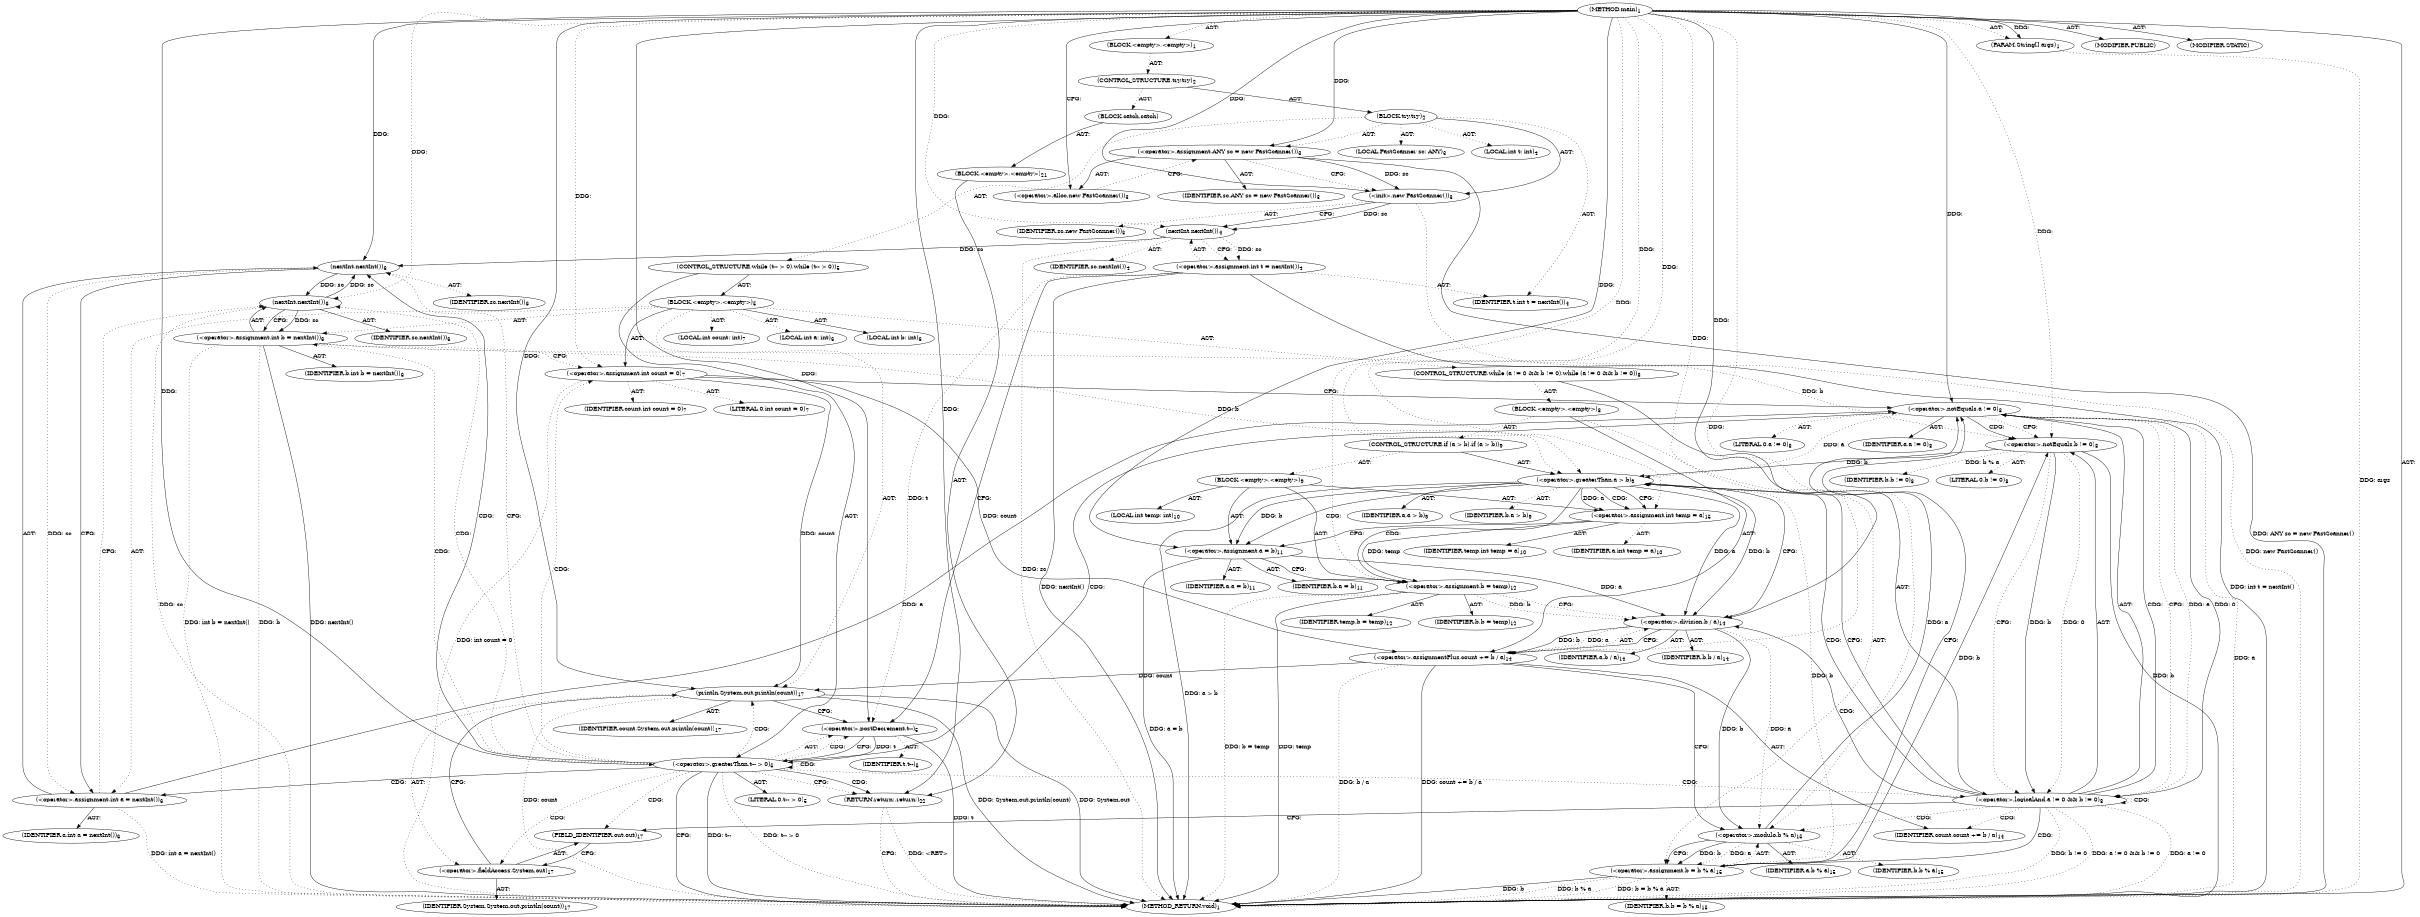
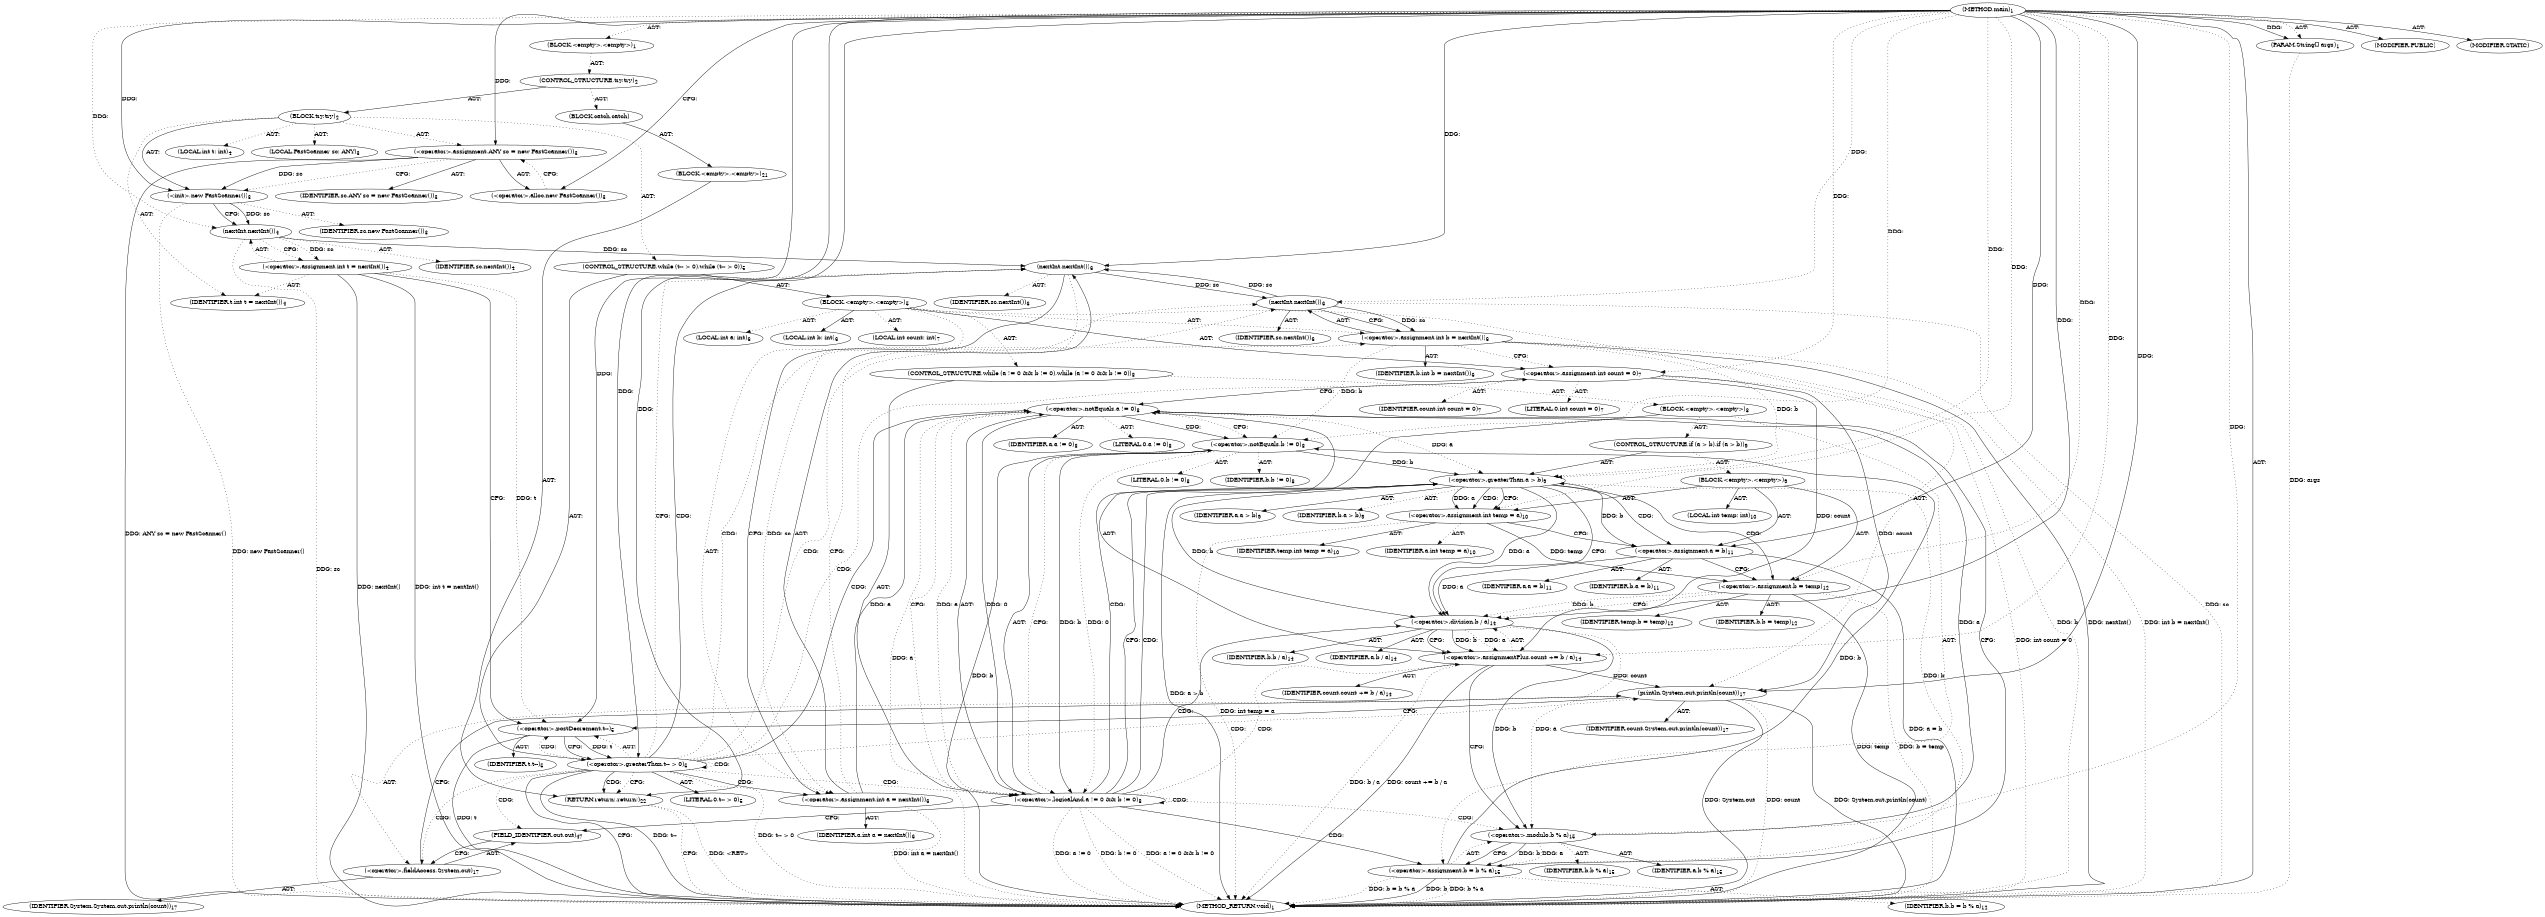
  digraph {
    fontname="DejaVu Serif"
    node [fontname="DejaVu Serif"]
    edge [fontname="DejaVu Serif" style=solid]
    n1 [label=<(METHOD,main)<SUB>1</SUB>>]
    n2 [label=<(PARAM,String[] args)<SUB>1</SUB>>]
    n3 [label=<(BLOCK,&lt;empty&gt;,&lt;empty&gt;)<SUB>1</SUB>>]
    n4 [label=<(&lt;operator&gt;.assignment,ANY sc = new FastScanner())<SUB>3</SUB>>]
    n5 [label=<(&lt;operator&gt;.alloc,new FastScanner())<SUB>3</SUB>>]
    n6 [label=<(&lt;init&gt;,new FastScanner())<SUB>3</SUB>>]
    n7 [label=<(nextInt,nextInt())<SUB>4</SUB>>]
    n8 [label=<(&lt;operator&gt;.greaterThan,t-- &gt; 0)<SUB>5</SUB>>]
    n9 [label=<(&lt;operator&gt;.postDecrement,t--)<SUB>5</SUB>>]
    n10 [label=<(nextInt,nextInt())<SUB>6</SUB>>]
    n11 [label=<(nextInt,nextInt())<SUB>6</SUB>>]
    n12 [label=<(&lt;operator&gt;.assignment,int count = 0)<SUB>7</SUB>>]
    n13 [label=<(&lt;operator&gt;.notEquals,a != 0)<SUB>8</SUB>>]
    n14 [label=<(&lt;operator&gt;.notEquals,b != 0)<SUB>8</SUB>>]
    n15 [label=<(&lt;operator&gt;.greaterThan,a &gt; b)<SUB>9</SUB>>]
-   n16 [label=<(&lt;operator&gt;.assignment,int temp = a)<SUB>15</SUB>>]
+   n16 [label=<(&lt;operator&gt;.assignment,int temp = a)<SUB>10</SUB>>]
    n17 [label=<(&lt;operator&gt;.assignment,a = b)<SUB>11</SUB>>]
    n18 [label=<(&lt;operator&gt;.assignment,b = temp)<SUB>12</SUB>>]
    n19 [label=<(&lt;operator&gt;.assignmentPlus,count += b / a)<SUB>14</SUB>>]
    n20 [label=<(&lt;operator&gt;.division,b / a)<SUB>14</SUB>>]
    n21 [label=<(&lt;operator&gt;.modulo,b % a)<SUB>15</SUB>>]
    n22 [label=<(println,System.out.println(count))<SUB>17</SUB>>]
    n23 [label=<(RETURN,return;,return;)<SUB>22</SUB>>]
    n24 [label=<(MODIFIER,PUBLIC)>]
    n25 [label=<(MODIFIER,STATIC)>]
    n26 [label=<(METHOD_RETURN,void)<SUB>1</SUB>>]
    n27 [label=<(CONTROL_STRUCTURE,try,try)<SUB>2</SUB>>]
    n28 [label=<(IDENTIFIER,sc,ANY sc = new FastScanner())<SUB>3</SUB>>]
    n29 [label=<(IDENTIFIER,sc,new FastScanner())<SUB>3</SUB>>]
    n30 [label=<(&lt;operator&gt;.assignment,int t = nextInt())<SUB>4</SUB>>]
    n31 [label=<(IDENTIFIER,sc,nextInt())<SUB>4</SUB>>]
    n32 [label=<(LITERAL,0,t-- &gt; 0)<SUB>5</SUB>>]
    n33 [label=<(&lt;operator&gt;.assignment,int a = nextInt())<SUB>6</SUB>>]
    n34 [label=<(&lt;operator&gt;.assignment,int b = nextInt())<SUB>6</SUB>>]
    n35 [label=<(&lt;operator&gt;.logicalAnd,a != 0 &amp;&amp; b != 0)<SUB>8</SUB>>]
    n36 [label=<(&lt;operator&gt;.fieldAccess,System.out)<SUB>17</SUB>>]
-   n37 [label=<(FIELD_IDENTIFIER,out,out)<SUB>17</SUB>>]
+   n37 [label=<(FIELD_IDENTIFIER,out,out)<SUB>47</SUB>>]
    n38 [label=<(IDENTIFIER,t,t--)<SUB>5</SUB>>]
    n39 [label=<(IDENTIFIER,sc,nextInt())<SUB>6</SUB>>]
    n40 [label=<(IDENTIFIER,sc,nextInt())<SUB>6</SUB>>]
    n41 [label=<(IDENTIFIER,count,int count = 0)<SUB>7</SUB>>]
    n42 [label=<(LITERAL,0,int count = 0)<SUB>7</SUB>>]
    n43 [label=<(IDENTIFIER,a,a != 0)<SUB>8</SUB>>]
    n44 [label=<(LITERAL,0,a != 0)<SUB>8</SUB>>]
    n45 [label=<(IDENTIFIER,b,b != 0)<SUB>8</SUB>>]
    n46 [label=<(LITERAL,0,b != 0)<SUB>8</SUB>>]
    n47 [label=<(IDENTIFIER,a,a &gt; b)<SUB>9</SUB>>]
    n48 [label=<(IDENTIFIER,b,a &gt; b)<SUB>9</SUB>>]
    n49 [label=<(IDENTIFIER,temp,int temp = a)<SUB>10</SUB>>]
    n50 [label=<(IDENTIFIER,a,int temp = a)<SUB>10</SUB>>]
    n51 [label=<(IDENTIFIER,a,a = b)<SUB>11</SUB>>]
    n52 [label=<(IDENTIFIER,b,a = b)<SUB>11</SUB>>]
    n53 [label=<(IDENTIFIER,b,b = temp)<SUB>12</SUB>>]
    n54 [label=<(IDENTIFIER,temp,b = temp)<SUB>12</SUB>>]
    n55 [label=<(IDENTIFIER,count,count += b / a)<SUB>14</SUB>>]
    n56 [label=<(IDENTIFIER,b,b / a)<SUB>14</SUB>>]
    n57 [label=<(IDENTIFIER,a,b / a)<SUB>14</SUB>>]
    n58 [label=<(&lt;operator&gt;.assignment,b = b % a)<SUB>15</SUB>>]
    n59 [label=<(IDENTIFIER,b,b % a)<SUB>15</SUB>>]
    n60 [label=<(IDENTIFIER,a,b % a)<SUB>15</SUB>>]
    n61 [label=<(IDENTIFIER,count,System.out.println(count))<SUB>17</SUB>>]
    n62 [label=<(BLOCK,try,try)<SUB>2</SUB>>]
    n63 [label=<(BLOCK,catch,catch)>]
    n64 [label=<(LOCAL,FastScanner sc: ANY)<SUB>3</SUB>>]
    n65 [label=<(LOCAL,int t: int)<SUB>4</SUB>>]
    n66 [label=<(CONTROL_STRUCTURE,while (t-- &gt; 0),while (t-- &gt; 0))<SUB>5</SUB>>]
    n67 [label=<(IDENTIFIER,t,int t = nextInt())<SUB>4</SUB>>]
    n68 [label=<(BLOCK,&lt;empty&gt;,&lt;empty&gt;)<SUB>21</SUB>>]
    n69 [label=<(BLOCK,&lt;empty&gt;,&lt;empty&gt;)<SUB>5</SUB>>]
    n70 [label=<(LOCAL,int a: int)<SUB>6</SUB>>]
    n71 [label=<(LOCAL,int b: int)<SUB>6</SUB>>]
    n72 [label=<(LOCAL,int count: int)<SUB>7</SUB>>]
    n73 [label=<(CONTROL_STRUCTURE,while (a != 0 &amp;&amp; b != 0),while (a != 0 &amp;&amp; b != 0))<SUB>8</SUB>>]
    n74 [label=<(IDENTIFIER,a,int a = nextInt())<SUB>6</SUB>>]
    n75 [label=<(IDENTIFIER,b,int b = nextInt())<SUB>6</SUB>>]
    n76 [label=<(IDENTIFIER,System,System.out.println(count))<SUB>17</SUB>>]
    n77 [label=<(BLOCK,&lt;empty&gt;,&lt;empty&gt;)<SUB>8</SUB>>]
    n78 [label=<(CONTROL_STRUCTURE,if (a &gt; b),if (a &gt; b))<SUB>9</SUB>>]
-   n79 [label=<(IDENTIFIER,b,b = b % a)<SUB>15</SUB>>]
+   n79 [label=<(IDENTIFIER,b,b = b % a)<SUB>12</SUB>>]
    n80 [label=<(BLOCK,&lt;empty&gt;,&lt;empty&gt;)<SUB>9</SUB>>]
    n81 [label=<(LOCAL,int temp: int)<SUB>10</SUB>>]
    n1 -> n2 [label="AST: " style=dotted]
    n1 -> n2 [label="DDG: "]
    n1 -> n3 [label="AST: " style=dotted]
    n1 -> n4 [label="DDG: "]
    n1 -> n5 [label="CFG: "]
    n1 -> n6 [label="DDG: "]
    n1 -> n7 [label="DDG: " style=dotted]
    n1 -> n8 [label="DDG: "]
    n1 -> n9 [label="DDG: "]
    n1 -> n10 [label="DDG: "]
    n1 -> n11 [label="DDG: " style=dotted]
    n1 -> n12 [label="DDG: " style=dotted]
-   n1 -> n13 [label="DDG: "]
    n1 -> n14 [label="DDG: " style=dotted]
    n1 -> n15 [label="DDG: " style=dotted]
    n1 -> n16 [label="DDG: " style=dotted]
    n1 -> n17 [label="DDG: "]
    n1 -> n18 [label="DDG: " style=dotted]
    n1 -> n19 [label="DDG: " style=dotted]
    n1 -> n20 [label="DDG: "]
    n1 -> n21 [label="DDG: " style=dotted]
    n1 -> n22 [label="DDG: "]
    n1 -> n23 [label="DDG: "]
    n1 -> n24 [label="AST: "]
    n1 -> n25 [label="AST: "]
    n1 -> n26 [label="AST: "]
    n2 -> n26 [label="DDG: args" style=dotted]
    n3 -> n27 [label="AST: " style=dotted]
    n4 -> n5 [label="AST: "]
    n4 -> n6 [label="CFG: " style=dotted]
    n4 -> n6 [label="DDG: sc"]
    n4 -> n26 [label="DDG: ANY sc = new FastScanner()"]
    n4 -> n28 [label="AST: "]
    n5 -> n4 [label="CFG: " style=dotted]
    n6 -> n7 [label="CFG: "]
    n6 -> n7 [label="DDG: sc"]
    n6 -> n26 [label="DDG: new FastScanner()" style=dotted]
    n6 -> n29 [label="AST: " style=dotted]
    n7 -> n10 [label="DDG: sc"]
    n7 -> n26 [label="DDG: sc" style=dotted]
    n7 -> n30 [label="CFG: " style=dotted]
    n7 -> n30 [label="DDG: sc" style=dotted]
    n7 -> n31 [label="AST: " style=dotted]
    n8 -> n8 [label="CDG: " style=dotted]
    n8 -> n9 [label="AST: " style=dotted]
    n8 -> n9 [label="CDG: " style=dotted]
    n8 -> n10 [label="CFG: " style=dotted]
    n8 -> n10 [label="CDG: "]
    n8 -> n11 [label="CDG: " style=dotted]
    n8 -> n12 [label="CDG: " style=dotted]
    n8 -> n13 [label="CDG: "]
    n8 -> n22 [label="CDG: " style=dotted]
    n8 -> n23 [label="CFG: " style=dotted]
    n8 -> n23 [label="CDG: "]
    n8 -> n26 [label="CFG: "]
    n8 -> n26 [label="DDG: t--"]
    n8 -> n26 [label="DDG: t-- &gt; 0" style=dotted]
    n8 -> n32 [label="AST: "]
    n8 -> n33 [label="CDG: "]
    n8 -> n34 [label="CDG: " style=dotted]
    n8 -> n35 [label="CDG: " style=dotted]
    n8 -> n36 [label="CDG: " style=dotted]
    n8 -> n37 [label="CDG: " style=dotted]
    n9 -> n8 [label="CFG: "]
    n9 -> n8 [label="DDG: t"]
    n9 -> n26 [label="DDG: t"]
-   n9 -> n38 [label="AST: " style=dotted]
+   n9 -> n38 [label="AST: "]
    n10 -> n11 [label="DDG: sc"]
    n10 -> n33 [label="CFG: "]
    n10 -> n33 [label="DDG: sc" style=dotted]
    n10 -> n39 [label="AST: " style=dotted]
    n11 -> n10 [label="DDG: sc"]
    n11 -> n26 [label="DDG: sc" style=dotted]
    n11 -> n34 [label="CFG: "]
    n11 -> n34 [label="DDG: sc"]
    n11 -> n40 [label="AST: "]
    n12 -> n13 [label="CFG: "]
    n12 -> n19 [label="DDG: count"]
    n12 -> n22 [label="DDG: count"]
    n12 -> n26 [label="DDG: int count = 0" style=dotted]
    n12 -> n41 [label="AST: " style=dotted]
    n12 -> n42 [label="AST: " style=dotted]
    n13 -> n14 [label="CFG: " style=dotted]
    n13 -> n14 [label="CDG: "]
    n13 -> n15 [label="DDG: a" style=dotted]
    n13 -> n26 [label="DDG: a" style=dotted]
    n13 -> n35 [label="CFG: " style=dotted]
    n13 -> n35 [label="DDG: a" style=dotted]
    n13 -> n35 [label="DDG: 0"]
    n13 -> n43 [label="AST: "]
    n13 -> n44 [label="AST: " style=dotted]
    n14 -> n15 [label="DDG: b"]
    n14 -> n26 [label="DDG: b"]
    n14 -> n35 [label="CFG: " style=dotted]
    n14 -> n35 [label="DDG: b"]
    n14 -> n35 [label="DDG: 0" style=dotted]
-   n14 -> n45 [label="DDG: b % a" style=dotted]
+   n14 -> n45 [label="AST: " style=dotted]
    n14 -> n46 [label="AST: " style=dotted]
    n15 -> n16 [label="CFG: "]
    n15 -> n16 [label="DDG: a"]
    n15 -> n16 [label="CDG: "]
    n15 -> n17 [label="DDG: b"]
    n15 -> n17 [label="CDG: "]
    n15 -> n18 [label="CDG: "]
    n15 -> n20 [label="CFG: "]
    n15 -> n20 [label="DDG: b"]
    n15 -> n20 [label="DDG: a"]
    n15 -> n26 [label="DDG: a &gt; b"]
    n15 -> n47 [label="AST: "]
    n15 -> n48 [label="AST: " style=dotted]
    n16 -> n17 [label="CFG: "]
    n16 -> n18 [label="DDG: temp"]
+   n16 -> n26 [label="DDG: int temp = a" style=dotted]
    n16 -> n49 [label="AST: "]
    n16 -> n50 [label="AST: " style=dotted]
    n17 -> n18 [label="CFG: "]
    n17 -> n20 [label="DDG: a"]
    n17 -> n26 [label="DDG: a = b"]
    n17 -> n51 [label="AST: "]
    n17 -> n52 [label="AST: "]
    n18 -> n20 [label="CFG: " style=dotted]
    n18 -> n20 [label="DDG: b" style=dotted]
    n18 -> n26 [label="DDG: temp"]
    n18 -> n26 [label="DDG: b = temp" style=dotted]
    n18 -> n53 [label="AST: "]
    n18 -> n54 [label="AST: "]
    n19 -> n20 [label="AST: " style=dotted]
    n19 -> n21 [label="CFG: "]
    n19 -> n22 [label="DDG: count"]
    n19 -> n26 [label="DDG: b / a" style=dotted]
    n19 -> n26 [label="DDG: count += b / a"]
    n19 -> n55 [label="AST: "]
    n20 -> n19 [label="CFG: "]
    n20 -> n19 [label="DDG: b"]
    n20 -> n19 [label="DDG: a" style=dotted]
    n20 -> n21 [label="DDG: b"]
    n20 -> n21 [label="DDG: a" style=dotted]
    n20 -> n56 [label="AST: "]
    n20 -> n57 [label="AST: "]
    n21 -> n13 [label="DDG: a"]
    n21 -> n58 [label="CFG: "]
    n21 -> n58 [label="DDG: b"]
    n21 -> n58 [label="DDG: a" style=dotted]
    n21 -> n59 [label="AST: " style=dotted]
    n21 -> n60 [label="AST: "]
    n22 -> n9 [label="CFG: "]
    n22 -> n26 [label="DDG: System.out"]
    n22 -> n26 [label="DDG: count" style=dotted]
    n22 -> n26 [label="DDG: System.out.println(count)"]
    n22 -> n36 [label="AST: " style=dotted]
    n22 -> n61 [label="AST: "]
    n23 -> n26 [label="CFG: " style=dotted]
    n23 -> n26 [label="DDG: &lt;RET&gt;" style=dotted]
    n27 -> n62 [label="AST: "]
    n27 -> n63 [label="AST: " style=dotted]
    n30 -> n7 [label="AST: " style=dotted]
    n30 -> n9 [label="CFG: "]
    n30 -> n9 [label="DDG: t" style=dotted]
    n30 -> n26 [label="DDG: nextInt()"]
    n30 -> n26 [label="DDG: int t = nextInt()"]
    n30 -> n67 [label="AST: " style=dotted]
    n33 -> n10 [label="AST: "]
    n33 -> n11 [label="CFG: " style=dotted]
    n33 -> n13 [label="DDG: a"]
    n33 -> n26 [label="DDG: int a = nextInt()" style=dotted]
    n33 -> n74 [label="AST: "]
    n34 -> n11 [label="AST: "]
    n34 -> n12 [label="CFG: " style=dotted]
    n34 -> n14 [label="DDG: b" style=dotted]
    n34 -> n15 [label="DDG: b" style=dotted]
    n34 -> n26 [label="DDG: b" style=dotted]
    n34 -> n26 [label="DDG: nextInt()"]
    n34 -> n26 [label="DDG: int b = nextInt()" style=dotted]
    n34 -> n75 [label="AST: "]
    n35 -> n13 [label="AST: "]
    n35 -> n13 [label="CDG: "]
    n35 -> n14 [label="AST: "]
    n35 -> n15 [label="CFG: "]
    n35 -> n15 [label="CDG: "]
-   n35 -> n55 [label="CDG: " style=dotted]
+   n35 -> n19 [label="CDG: " style=dotted]
    n35 -> n20 [label="CDG: "]
    n35 -> n21 [label="CDG: " style=dotted]
    n35 -> n26 [label="DDG: a != 0" style=dotted]
    n35 -> n26 [label="DDG: b != 0" style=dotted]
    n35 -> n26 [label="DDG: a != 0 &amp;&amp; b != 0" style=dotted]
    n35 -> n35 [label="CDG: " style=dotted]
    n35 -> n37 [label="CFG: "]
    n35 -> n58 [label="CDG: "]
    n36 -> n22 [label="CFG: "]
    n36 -> n37 [label="AST: "]
    n36 -> n76 [label="AST: "]
    n37 -> n36 [label="CFG: "]
    n58 -> n13 [label="CFG: "]
    n58 -> n14 [label="DDG: b"]
    n58 -> n15 [label="DDG: b" style=dotted]
    n58 -> n21 [label="AST: " style=dotted]
    n58 -> n26 [label="DDG: b"]
    n58 -> n26 [label="DDG: b % a" style=dotted]
    n58 -> n26 [label="DDG: b = b % a" style=dotted]
    n58 -> n79 [label="AST: " style=dotted]
    n62 -> n4 [label="AST: " style=dotted]
    n62 -> n6 [label="AST: "]
    n62 -> n64 [label="AST: " style=dotted]
    n62 -> n65 [label="AST: " style=dotted]
    n62 -> n66 [label="AST: " style=dotted]
    n62 -> n67 [label="AST: " style=dotted]
    n63 -> n68 [label="AST: "]
    n66 -> n8 [label="AST: "]
    n66 -> n69 [label="AST: "]
    n68 -> n23 [label="AST: "]
    n69 -> n12 [label="AST: "]
    n69 -> n22 [label="AST: " style=dotted]
    n69 -> n33 [label="AST: " style=dotted]
    n69 -> n34 [label="AST: " style=dotted]
    n69 -> n70 [label="AST: " style=dotted]
    n69 -> n71 [label="AST: "]
    n69 -> n72 [label="AST: " style=dotted]
    n69 -> n73 [label="AST: " style=dotted]
    n73 -> n35 [label="AST: "]
    n73 -> n77 [label="AST: " style=dotted]
    n77 -> n19 [label="AST: "]
    n77 -> n58 [label="AST: " style=dotted]
    n77 -> n78 [label="AST: " style=dotted]
    n78 -> n15 [label="AST: "]
    n78 -> n80 [label="AST: " style=dotted]
    n80 -> n16 [label="AST: "]
    n80 -> n17 [label="AST: "]
    n80 -> n18 [label="AST: "]
    n80 -> n81 [label="AST: "]
  }
